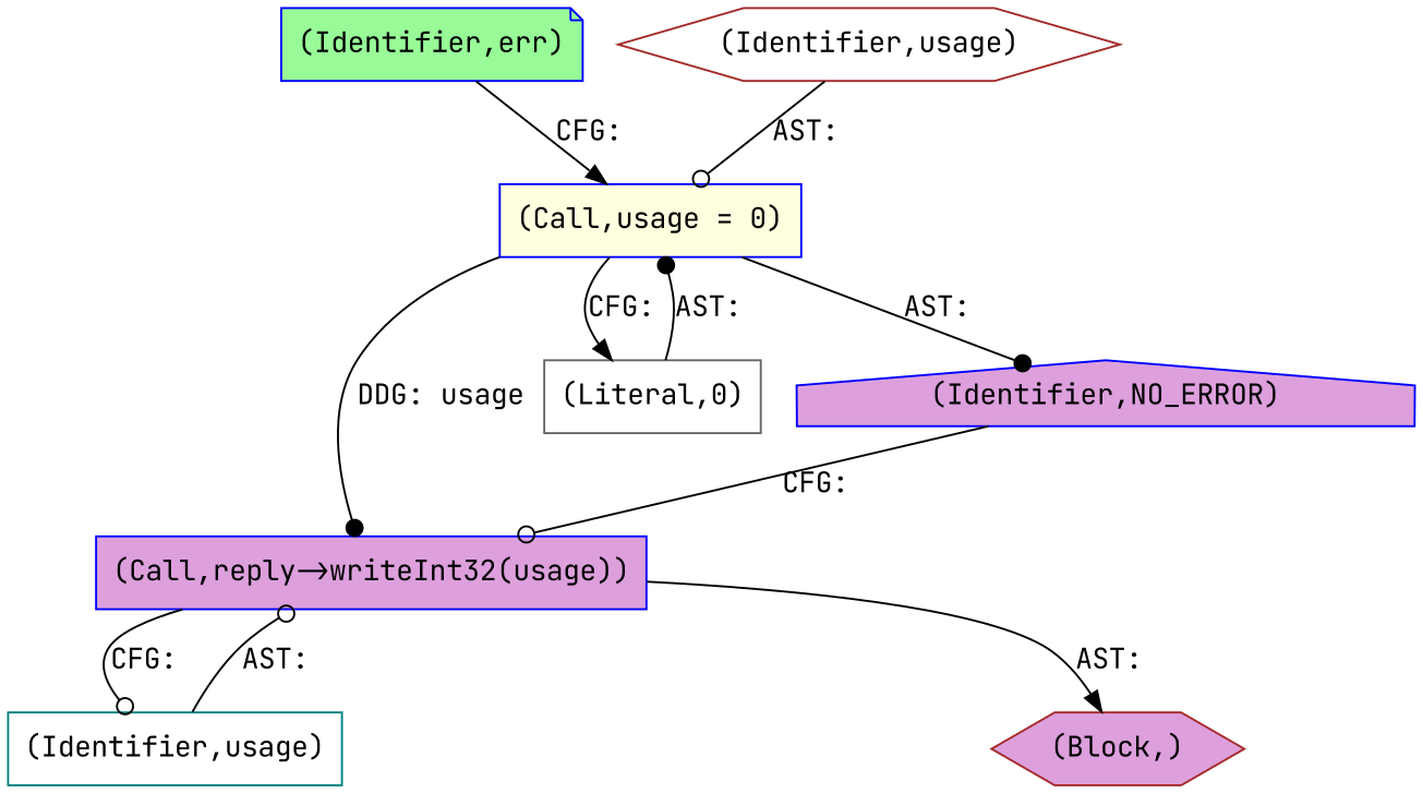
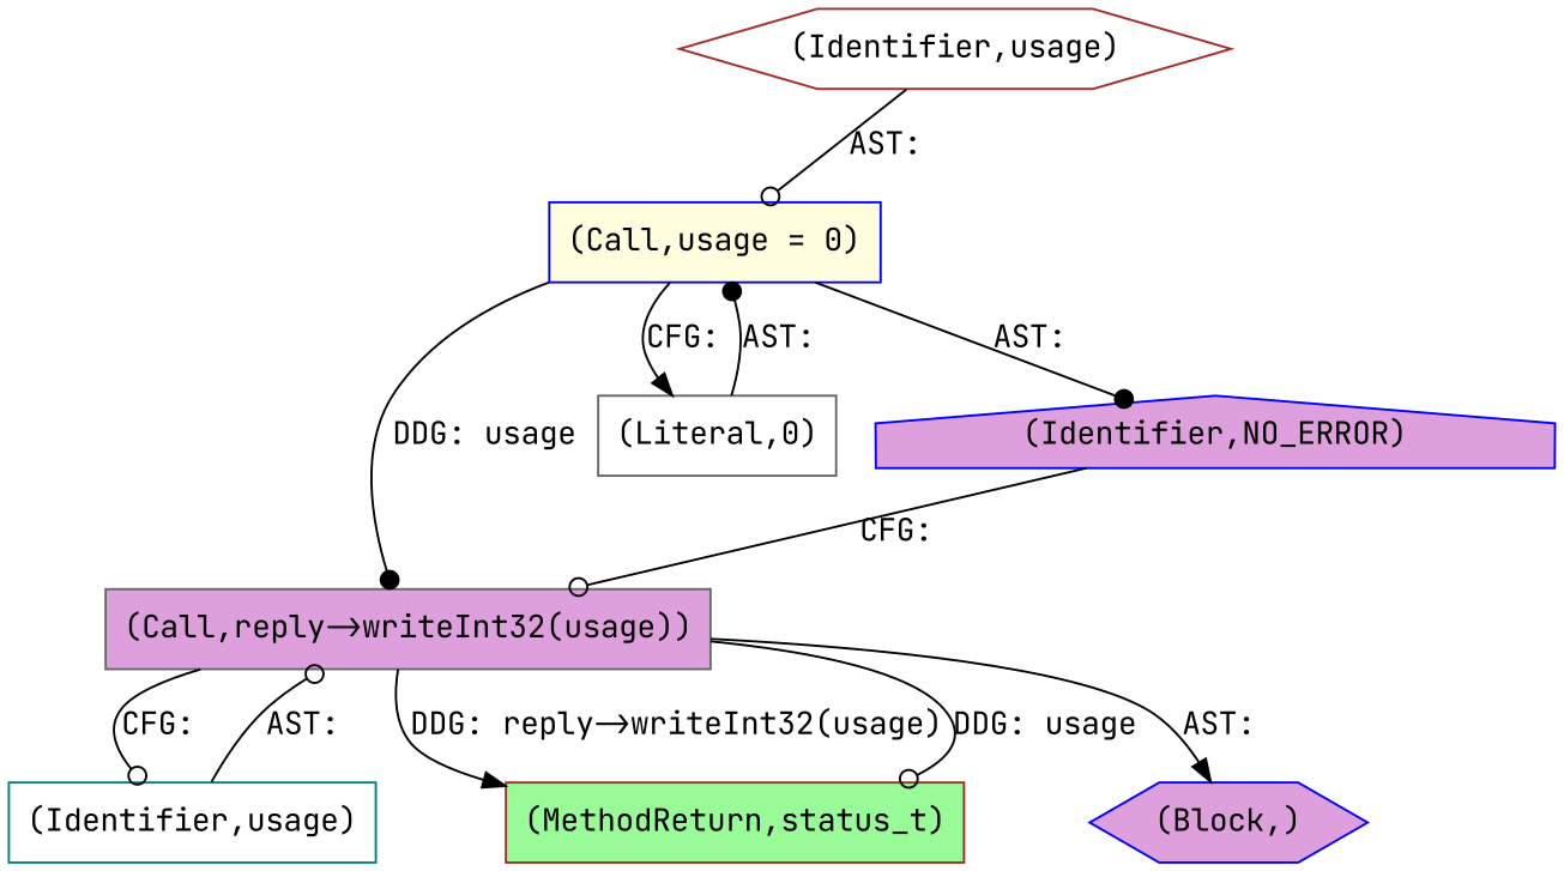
  digraph {
    fontname="JetBrains Mono"
    node [color=brown fillcolor=plum fontname="JetBrains Mono" shape=box style=filled]
    edge [arrowhead=odot fontname="JetBrains Mono"]
-   n1 [color=blue label="(Call,reply->writeInt32(usage))"]
+   n1 [color=gray40 label="(Call,reply->writeInt32(usage))"]
    n2 [color=teal fillcolor=white label="(Identifier,usage)"]
-   n4 [label="(Block,)" shape=hexagon]
+   n3 [fillcolor=palegreen label="(MethodReturn,status_t)"]
+   n4 [color=blue label="(Block,)" shape=hexagon]
    n5 [color=blue fillcolor=lightyellow label="(Call,usage = 0)"]
    n6 [color=gray40 fillcolor=white label="(Literal,0)"]
    n7 [color=blue label="(Identifier,NO_ERROR)" shape=house]
-   n8 [color=blue fillcolor=palegreen label="(Identifier,err)" shape=note]
    n9 [fillcolor=white label="(Identifier,usage)" shape=hexagon]
    n1 -> n2 [label="CFG: "]
+   n1 -> n3 [arrowhead=normal label="DDG: reply->writeInt32(usage)"]
+   n1 -> n3 [label="DDG: usage"]
    n1 -> n4 [arrowhead=normal label="AST: "]
    n2 -> n1 [label="AST: "]
    n5 -> n1 [arrowhead=dot label="DDG: usage"]
    n5 -> n6 [arrowhead=normal label="CFG: "]
    n5 -> n7 [arrowhead=dot label="AST: "]
    n6 -> n5 [arrowhead=dot label="AST: "]
    n7 -> n1 [label="CFG: "]
-   n8 -> n5 [arrowhead=normal label="CFG: "]
    n9 -> n5 [label="AST: "]
  }
